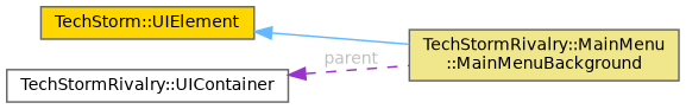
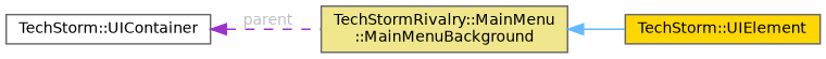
  digraph {
    rankdir=LR
    node [color=gray40 fontname=Helvetica fontsize=10 shape=box style=filled]
    edge [dir=back fontname=Helvetica fontsize=10 labelfontname=Helvetica labelfontsize=10]
    n1 [fillcolor=khaki fontcolor=black height=0.2 label="TechStormRivalry::MainMenu\l::MainMenuBackground" width=0.4]
    n2 [fillcolor=gold height=0.2 label="TechStorm::UIElement" width=0.4]
-   n3 [fillcolor=white height=0.2 label="TechStormRivalry::UIContainer" width=0.4]
-   n2 -> n1 [color=steelblue1 style=solid]
+   n3 [fillcolor=white height=0.2 label="TechStorm::UIContainer" width=0.4]
+   n1 -> n2 [color=steelblue1 style=solid]
    n3 -> n1 [color=darkorchid3 fontcolor=grey label=" parent" style=dashed]
  }
